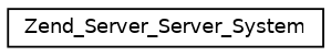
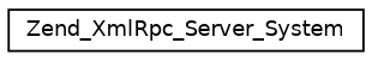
  digraph {
    rankdir=LR
-   n1 [color=black fillcolor=white fontname=Helvetica fontsize=10 height=0.2 label=Zend_Server_Server_System shape=record style=filled width=0.4]
+   n1 [color=black fillcolor=white fontname=Helvetica fontsize=10 height=0.2 label=Zend_XmlRpc_Server_System shape=record style=filled width=0.4]
  }
